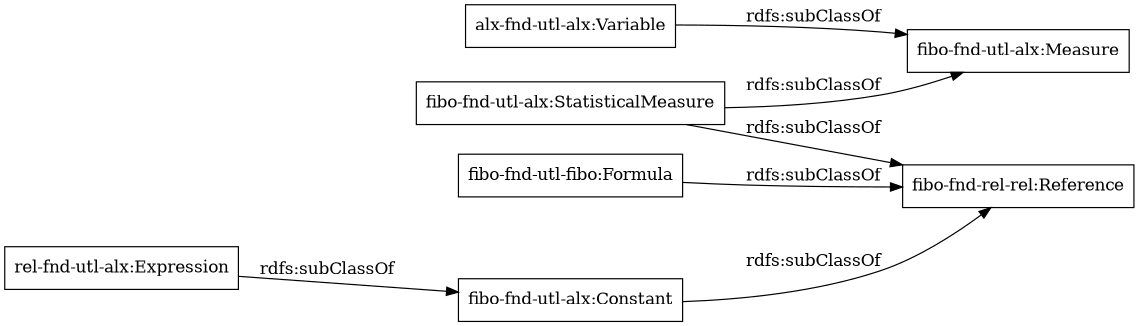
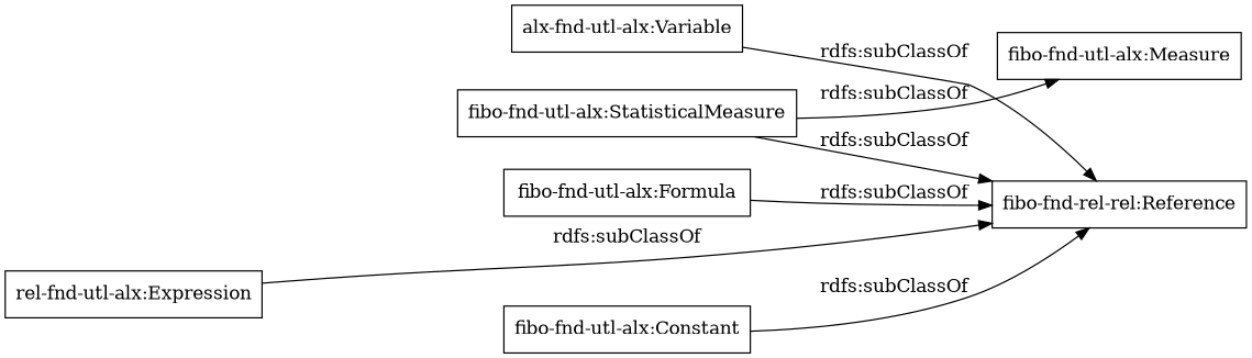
  digraph {
    rankdir=LR
    node [color=black shape=rectangle]
    n1 [label="alx-fnd-utl-alx:Variable"]
    "fibo-fnd-rel-rel:Reference"
    "fibo-fnd-utl-alx:StatisticalMeasure"
    "fibo-fnd-utl-alx:Measure"
-   "fibo-fnd-utl-alx:Formula" [label="fibo-fnd-utl-fibo:Formula"]
+   "fibo-fnd-utl-alx:Formula"
    n6 [label="rel-fnd-utl-alx:Expression"]
    "fibo-fnd-utl-alx:Constant"
-   n1 -> "fibo-fnd-utl-alx:Measure" [label="rdfs:subClassOf"]
+   n1 -> "fibo-fnd-rel-rel:Reference" [label="rdfs:subClassOf"]
    "fibo-fnd-utl-alx:StatisticalMeasure" -> "fibo-fnd-rel-rel:Reference" [label="rdfs:subClassOf"]
    "fibo-fnd-utl-alx:StatisticalMeasure" -> "fibo-fnd-utl-alx:Measure" [label="rdfs:subClassOf"]
    "fibo-fnd-utl-alx:Formula" -> "fibo-fnd-rel-rel:Reference" [label="rdfs:subClassOf"]
-   n6 -> "fibo-fnd-utl-alx:Constant" [label="rdfs:subClassOf"]
+   n6 -> "fibo-fnd-rel-rel:Reference" [label="rdfs:subClassOf"]
    "fibo-fnd-utl-alx:Constant" -> "fibo-fnd-rel-rel:Reference" [label="rdfs:subClassOf"]
  }
